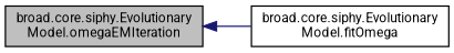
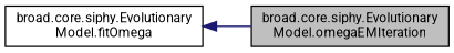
  digraph {
    rankdir=LR
    fontname=Roboto
    node [color=black fontname=Roboto fontsize=10 shape=record style=filled]
    n1 [fillcolor=grey75 fontcolor=black height=0.2 label="broad.core.siphy.Evolutionary\lModel.omegaEMIteration" width=0.4]
    n2 [fillcolor=white height=0.2 label="broad.core.siphy.Evolutionary\lModel.fitOmega" width=0.4]
-   n1 -> n2 [color=midnightblue dir=back fontname=Roboto fontsize=10 labelfontname=Helvetica labelfontsize=10 style=solid]
+   n2 -> n1 [color=midnightblue dir=back fontname=Roboto fontsize=10 labelfontname=Helvetica labelfontsize=10 style=solid]
  }
